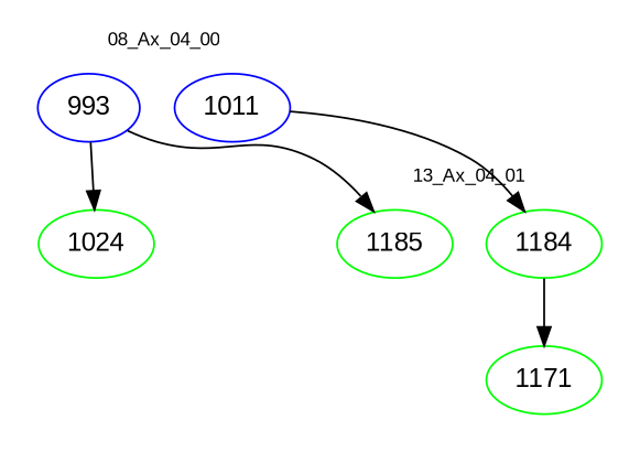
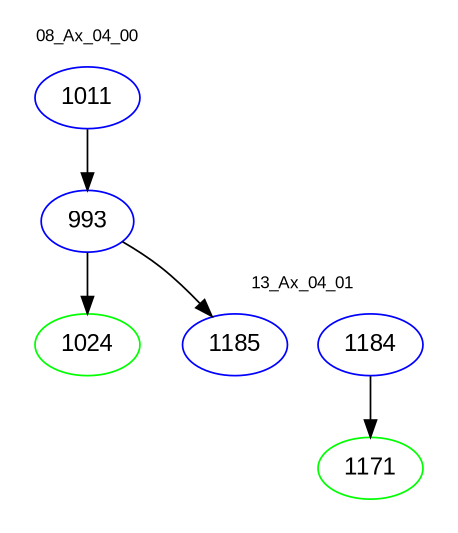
  digraph {
    fontname="Liberation Sans"
    node [color=blue fontname="Liberation Sans"]
    edge [color=black fontname="Liberation Sans"]
-   n1 [color=green label=1184]
+   n1 [label=1184]
    n2 [color=green label=1171]
-   n3 [color=green label=1185]
+   n3 [label=1185]
    n4 [label=1011]
    n5 [label=993]
    n6 [color=green label=1024]
    subgraph cluster_1 {
      color=white
      fontsize=10
      label="13_Ax_04_01"
      n1
      n2
      n3
    }
    subgraph cluster_2 {
      color=white
      fontsize=10
      label="08_Ax_04_00"
      n4
      n5
      n6
    }
    n1 -> n2
-   n4 -> n1
+   n4 -> n5
    n5 -> n3
    n5 -> n6
  }
